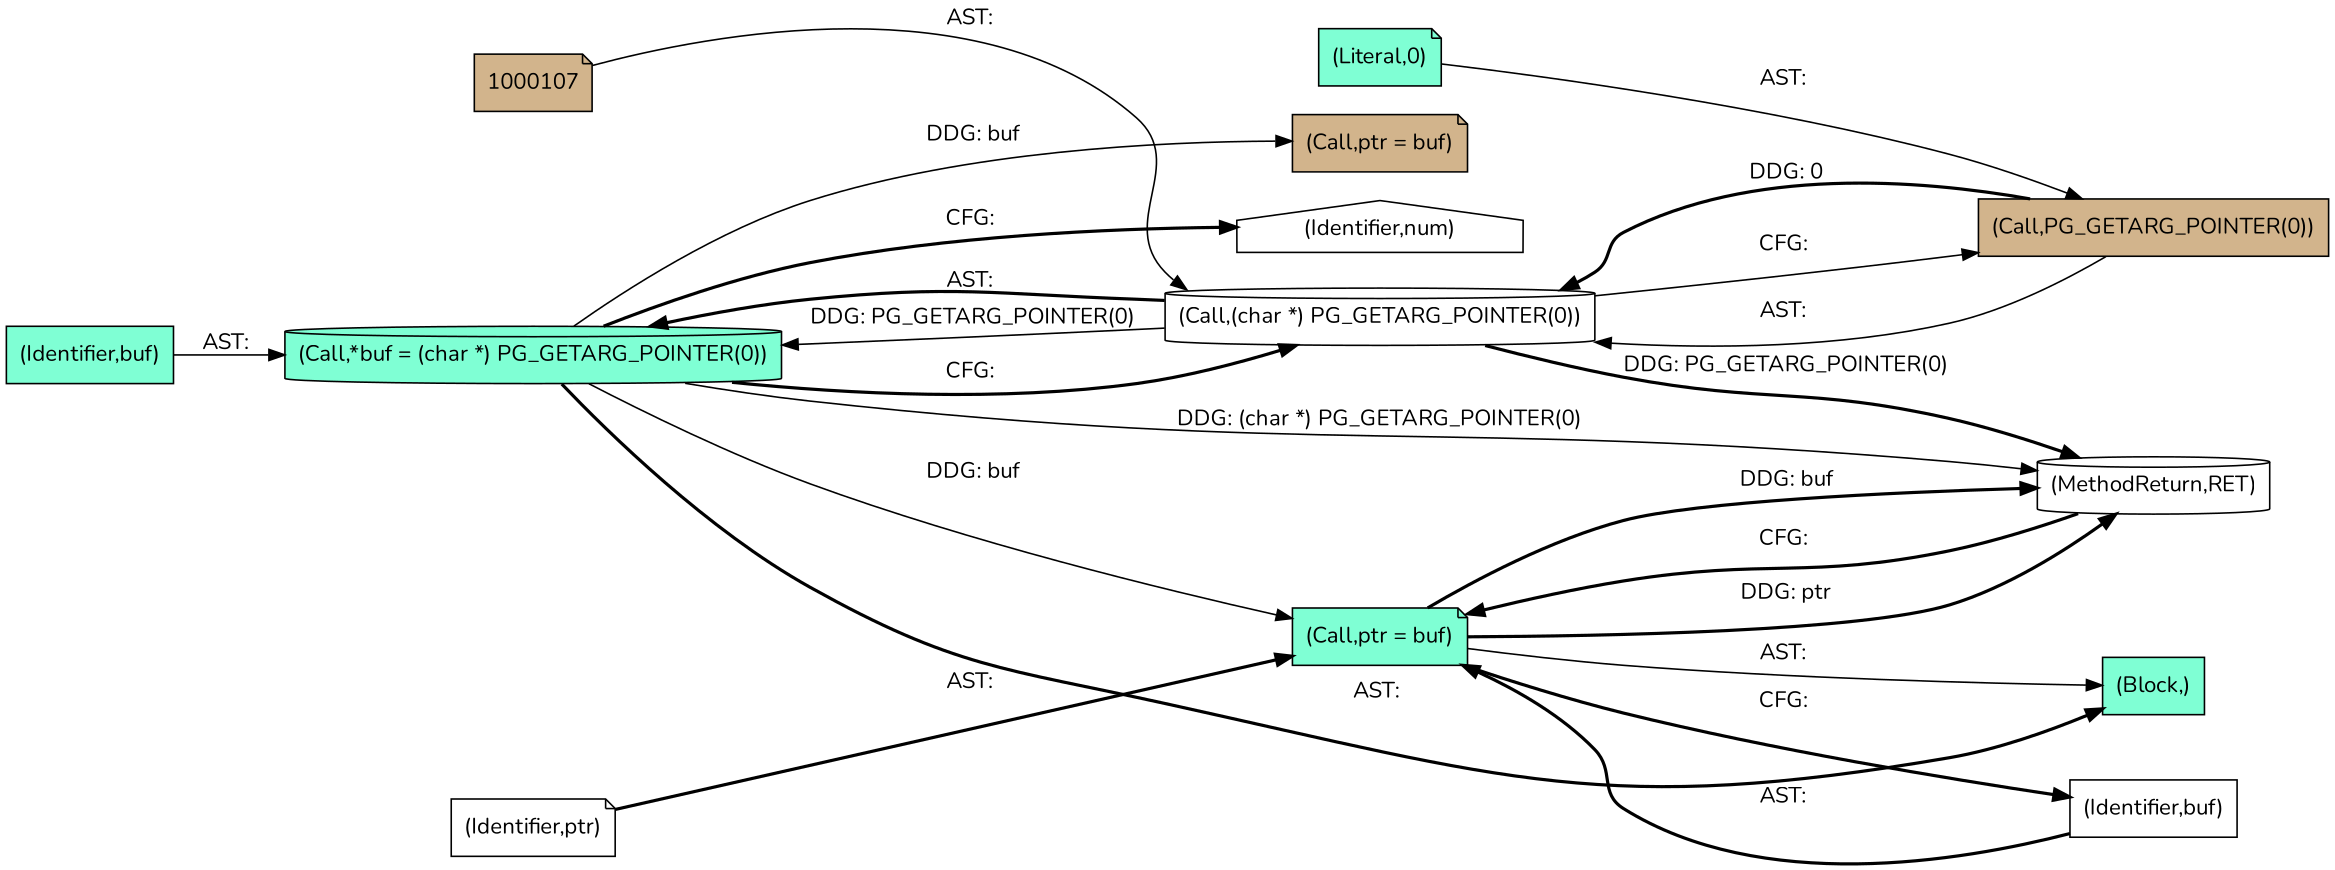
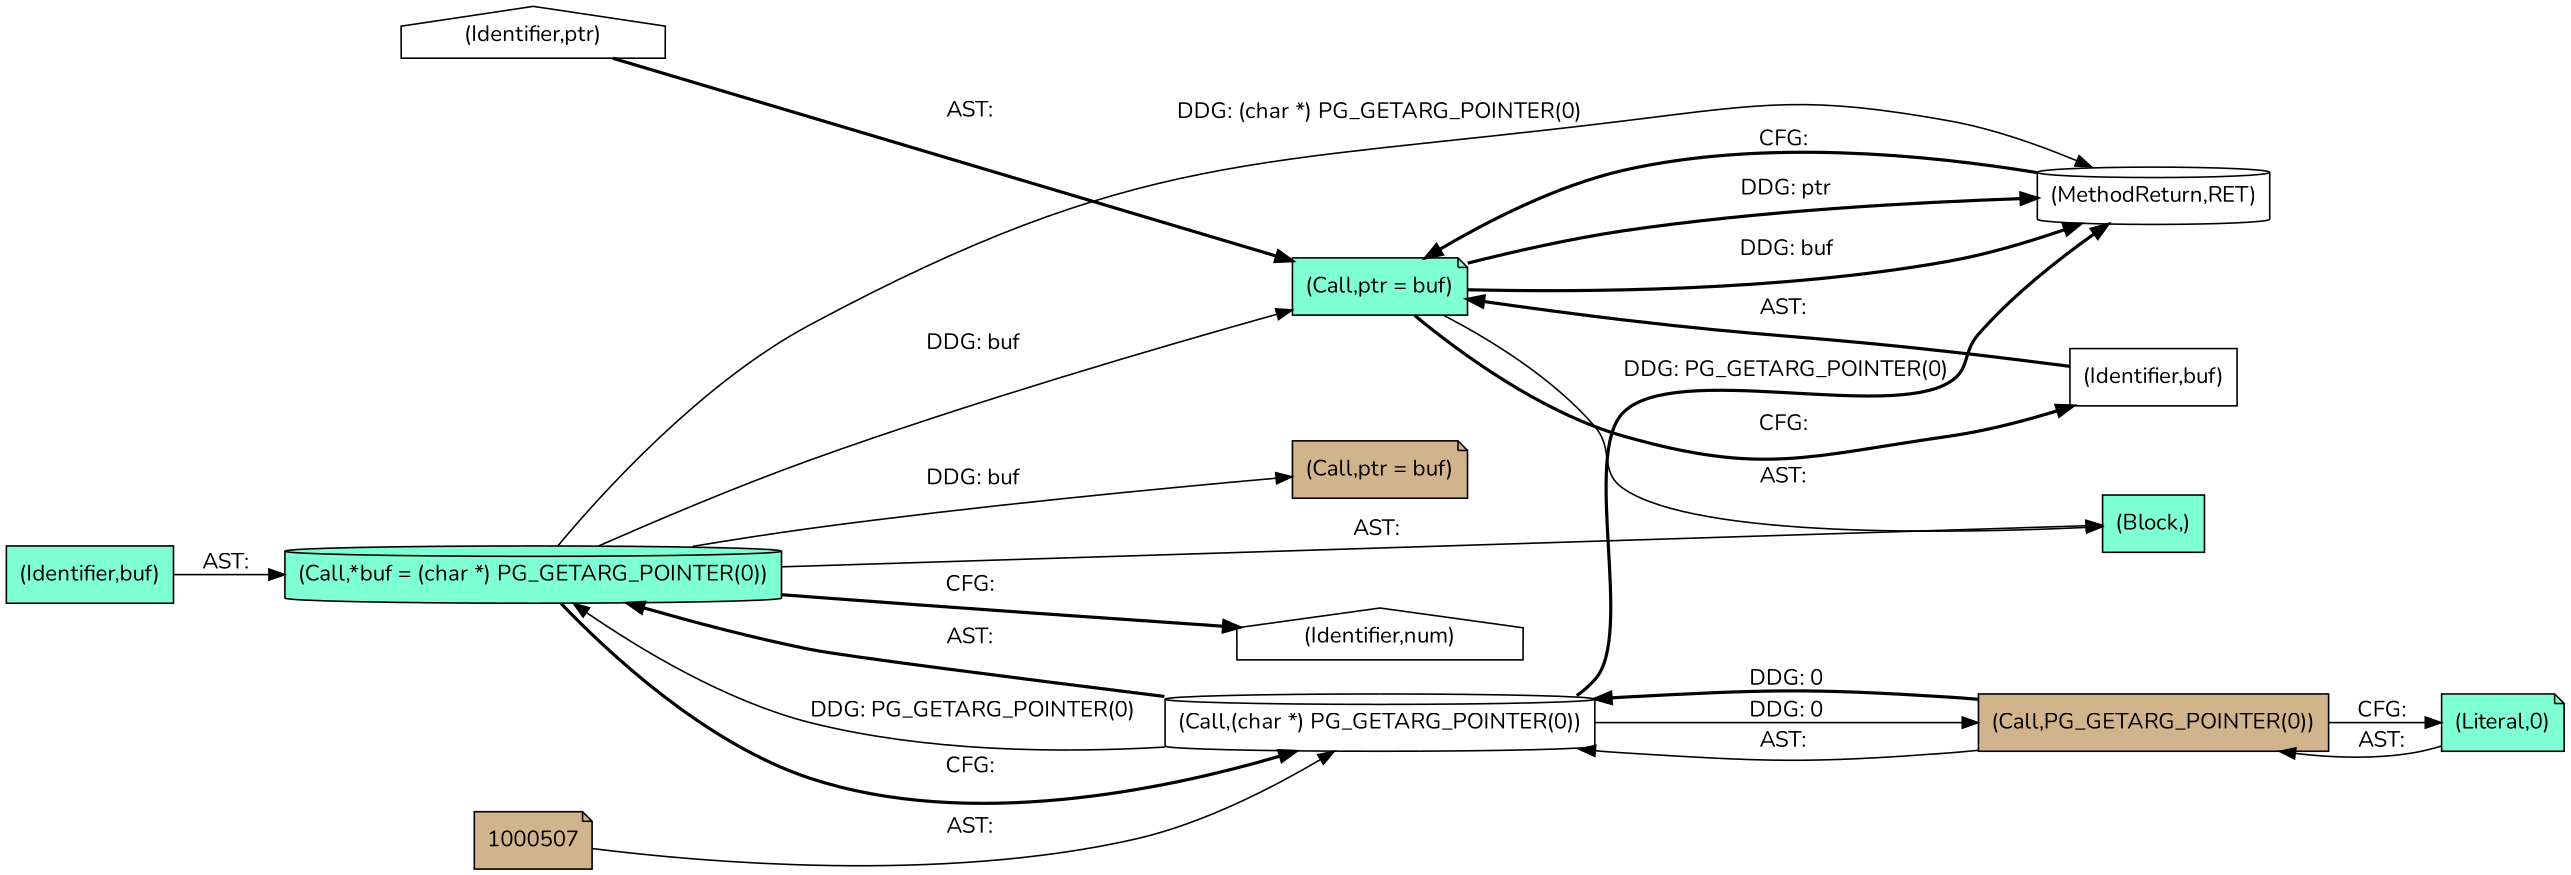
  digraph {
    fontname=Nunito
    rankdir=LR
    node [fillcolor=aquamarine fontname=Nunito shape=note style=filled]
    edge [fontname=Nunito style=solid]
    n1 [label="(Call,ptr = buf)"]
    n2 [label="(Block,)" shape=box]
    n3 [fillcolor=white label="(Identifier,buf)" shape=box]
    n4 [fillcolor=white label="(MethodReturn,RET)" shape=cylinder]
    n5 [label="(Call,*buf = (char *) PG_GETARG_POINTER(0))" shape=cylinder]
    n6 [fillcolor=white label="(Call,(char *) PG_GETARG_POINTER(0))" shape=cylinder]
    n7 [fillcolor=tan label="(Call,ptr = buf)"]
    n8 [fillcolor=white label="(Identifier,num)" shape=house]
    n9 [fillcolor=tan label="(Call,PG_GETARG_POINTER(0))" shape=box]
    n10 [label="(Literal,0)"]
-   n11 [fillcolor=white label="(Identifier,ptr)"]
+   n11 [fillcolor=white label="(Identifier,ptr)" shape=house]
    n12 [label="(Identifier,buf)" shape=box]
-   1000107 [fillcolor=tan]
+   1000107 [fillcolor=tan label=1000507]
    n1 -> n2 [label="AST: "]
    n1 -> n3 [label="CFG: " style=bold]
    n1 -> n4 [label="DDG: ptr" style=bold]
    n1 -> n4 [label="DDG: buf" style=bold]
    n3 -> n1 [label="AST: " style=bold]
    n4 -> n1 [label="CFG: " style=bold]
    n5 -> n1 [label="DDG: buf"]
-   n5 -> n2 [label="AST: " style=bold]
+   n5 -> n2 [label="AST: "]
    n5 -> n4 [label="DDG: (char *) PG_GETARG_POINTER(0)"]
    n5 -> n6 [label="CFG: " style=bold]
    n5 -> n7 [label="DDG: buf"]
    n5 -> n8 [label="CFG: " style=bold]
    n6 -> n4 [label="DDG: PG_GETARG_POINTER(0)" style=bold]
    n6 -> n5 [label="AST: " style=bold]
    n6 -> n5 [label="DDG: PG_GETARG_POINTER(0)"]
-   n6 -> n9 [label="CFG: "]
+   n6 -> n9 [label="DDG: 0"]
    n9 -> n6 [label="AST: "]
    n9 -> n6 [label="DDG: 0" style=bold]
+   n9 -> n10 [label="CFG: "]
    n10 -> n9 [label="AST: "]
    n11 -> n1 [label="AST: " style=bold]
    n12 -> n5 [label="AST: "]
    1000107 -> n6 [label="AST: "]
  }
